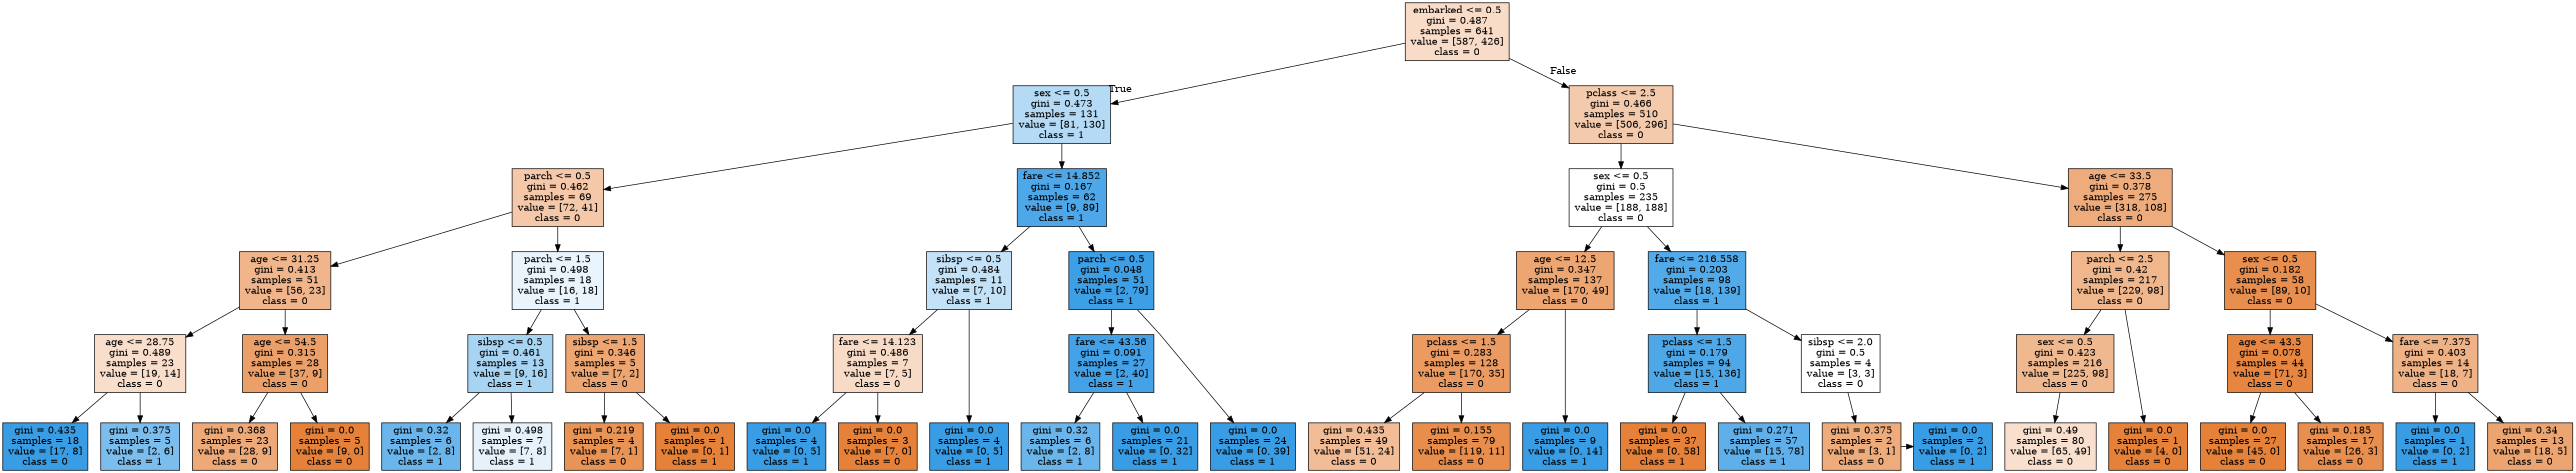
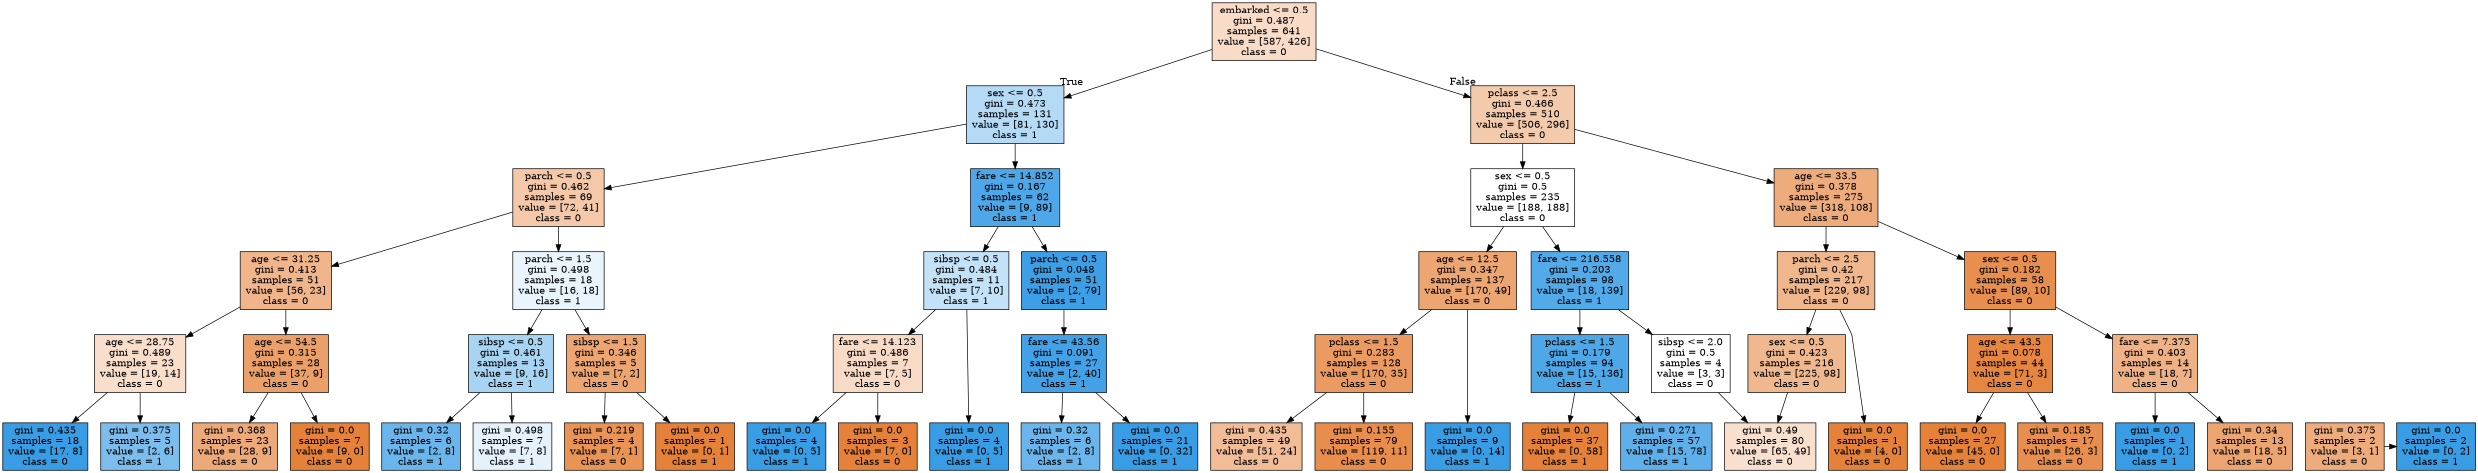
  digraph {
    ranksep=equally
    splines=polyline
    node [color=black fillcolor="#399de5ff" shape=box style=filled]
    n1 [fillcolor="#e5813946" label="embarked <= 0.5\ngini = 0.487\nsamples = 641\nvalue = [587, 426]\nclass = 0"]
    n2 [fillcolor="#399de560" label="sex <= 0.5\ngini = 0.473\nsamples = 131\nvalue = [81, 130]\nclass = 1"]
    n3 [fillcolor="#e581396a" label="pclass <= 2.5\ngini = 0.466\nsamples = 510\nvalue = [506, 296]\nclass = 0"]
    n4 [fillcolor="#e581396e" label="parch <= 0.5\ngini = 0.462\nsamples = 69\nvalue = [72, 41]\nclass = 0"]
    n5 [fillcolor="#399de5e5" label="fare <= 14.852\ngini = 0.167\nsamples = 62\nvalue = [9, 89]\nclass = 1"]
    n6 [fillcolor="#e5813900" label="sex <= 0.5\ngini = 0.5\nsamples = 235\nvalue = [188, 188]\nclass = 0"]
    n7 [fillcolor="#e58139a8" label="age <= 33.5\ngini = 0.378\nsamples = 275\nvalue = [318, 108]\nclass = 0"]
    n8 [fillcolor="#e5813996" label="age <= 31.25\ngini = 0.413\nsamples = 51\nvalue = [56, 23]\nclass = 0"]
    n9 [fillcolor="#399de51c" label="parch <= 1.5\ngini = 0.498\nsamples = 18\nvalue = [16, 18]\nclass = 1"]
    n10 [fillcolor="#399de54d" label="sibsp <= 0.5\ngini = 0.484\nsamples = 11\nvalue = [7, 10]\nclass = 1"]
    n11 [fillcolor="#399de5f9" label="parch <= 0.5\ngini = 0.048\nsamples = 51\nvalue = [2, 79]\nclass = 1"]
    n12 [fillcolor="#e58139b5" label="age <= 12.5\ngini = 0.347\nsamples = 137\nvalue = [170, 49]\nclass = 0"]
    n13 [fillcolor="#399de5de" label="fare <= 216.558\ngini = 0.203\nsamples = 98\nvalue = [18, 139]\nclass = 1"]
    n14 [fillcolor="#e5813992" label="parch <= 2.5\ngini = 0.42\nsamples = 217\nvalue = [229, 98]\nclass = 0"]
    n15 [fillcolor="#e58139e2" label="sex <= 0.5\ngini = 0.182\nsamples = 58\nvalue = [89, 10]\nclass = 0"]
    n16 [fillcolor="#e5813943" label="age <= 28.75\ngini = 0.489\nsamples = 23\nvalue = [19, 14]\nclass = 0"]
    n17 [fillcolor="#e58139c1" label="age <= 54.5\ngini = 0.315\nsamples = 28\nvalue = [37, 9]\nclass = 0"]
    n18 [fillcolor="#399de570" label="sibsp <= 0.5\ngini = 0.461\nsamples = 13\nvalue = [9, 16]\nclass = 1"]
    n19 [fillcolor="#e58139b6" label="sibsp <= 1.5\ngini = 0.346\nsamples = 5\nvalue = [7, 2]\nclass = 0"]
    n20 [fillcolor="#e5813949" label="fare <= 14.123\ngini = 0.486\nsamples = 7\nvalue = [7, 5]\nclass = 0"]
    n21 [fillcolor="#399de5f2" label="fare <= 43.56\ngini = 0.091\nsamples = 27\nvalue = [2, 40]\nclass = 1"]
    n22 [fillcolor="#e58139ca" label="pclass <= 1.5\ngini = 0.283\nsamples = 128\nvalue = [170, 35]\nclass = 0"]
    n23 [fillcolor="#399de5e3" label="pclass <= 1.5\ngini = 0.179\nsamples = 94\nvalue = [15, 136]\nclass = 1"]
    n24 [fillcolor="#e5813900" label="sibsp <= 2.0\ngini = 0.5\nsamples = 4\nvalue = [3, 3]\nclass = 0"]
    n25 [fillcolor="#e5813990" label="sex <= 0.5\ngini = 0.423\nsamples = 216\nvalue = [225, 98]\nclass = 0"]
    n26 [fillcolor="#e58139f4" label="age <= 43.5\ngini = 0.078\nsamples = 44\nvalue = [71, 3]\nclass = 0"]
    n27 [fillcolor="#e581399c" label="fare <= 7.375\ngini = 0.403\nsamples = 14\nvalue = [18, 7]\nclass = 0"]
    n28 [label="gini = 0.435\nsamples = 18\nvalue = [17, 8]\nclass = 0"]
    n29 [fillcolor="#399de5aa" label="gini = 0.375\nsamples = 5\nvalue = [2, 6]\nclass = 1"]
    n30 [fillcolor="#e58139ad" label="gini = 0.368\nsamples = 23\nvalue = [28, 9]\nclass = 0"]
-   n31 [fillcolor="#e58139ff" label="gini = 0.0\nsamples = 5\nvalue = [9, 0]\nclass = 0"]
+   n31 [fillcolor="#e58139ff" label="gini = 0.0\nsamples = 7\nvalue = [9, 0]\nclass = 0"]
    n32 [fillcolor="#399de5bf" label="gini = 0.32\nsamples = 6\nvalue = [2, 8]\nclass = 1"]
    n33 [fillcolor="#399de520" label="gini = 0.498\nsamples = 7\nvalue = [7, 8]\nclass = 1"]
    n34 [fillcolor="#e58139db" label="gini = 0.219\nsamples = 4\nvalue = [7, 1]\nclass = 0"]
    n35 [fillcolor="#e58139ff" label="gini = 0.0\nsamples = 1\nvalue = [0, 1]\nclass = 1"]
    n36 [label="gini = 0.0\nsamples = 4\nvalue = [0, 5]\nclass = 1"]
    n37 [fillcolor="#e58139ff" label="gini = 0.0\nsamples = 3\nvalue = [7, 0]\nclass = 0"]
    n38 [label="gini = 0.0\nsamples = 4\nvalue = [0, 5]\nclass = 1"]
    n39 [fillcolor="#399de5bf" label="gini = 0.32\nsamples = 6\nvalue = [2, 8]\nclass = 1"]
    n40 [label="gini = 0.0\nsamples = 21\nvalue = [0, 32]\nclass = 1"]
-   n41 [label="gini = 0.0\nsamples = 24\nvalue = [0, 39]\nclass = 1"]
    n42 [label="gini = 0.0\nsamples = 9\nvalue = [0, 14]\nclass = 1"]
    n43 [fillcolor="#e5813987" label="gini = 0.435\nsamples = 49\nvalue = [51, 24]\nclass = 0"]
    n44 [fillcolor="#e58139e7" label="gini = 0.155\nsamples = 79\nvalue = [119, 11]\nclass = 0"]
    n45 [fillcolor="#e58139ff" label="gini = 0.0\nsamples = 37\nvalue = [0, 58]\nclass = 1"]
    n46 [fillcolor="#399de5ce" label="gini = 0.271\nsamples = 57\nvalue = [15, 78]\nclass = 1"]
    n47 [fillcolor="#e58139aa" label="gini = 0.375\nsamples = 2\nvalue = [3, 1]\nclass = 0"]
    n48 [label="gini = 0.0\nsamples = 2\nvalue = [0, 2]\nclass = 1"]
    n49 [fillcolor="#e581393f" label="gini = 0.49\nsamples = 80\nvalue = [65, 49]\nclass = 0"]
    n50 [fillcolor="#e58139ff" label="gini = 0.0\nsamples = 1\nvalue = [4, 0]\nclass = 0"]
    n51 [fillcolor="#e58139ff" label="gini = 0.0\nsamples = 27\nvalue = [45, 0]\nclass = 0"]
    n52 [fillcolor="#e58139e2" label="gini = 0.185\nsamples = 17\nvalue = [26, 3]\nclass = 0"]
    n53 [label="gini = 0.0\nsamples = 1\nvalue = [0, 2]\nclass = 1"]
    n54 [fillcolor="#e58139b8" label="gini = 0.34\nsamples = 13\nvalue = [18, 5]\nclass = 0"]
    subgraph sub_1 {
      rank=same
      n1
    }
    subgraph sub_2 {
      rank=same
      n2
      n3
    }
    subgraph sub_3 {
      rank=same
      n4
      n5
      n6
      n7
    }
    subgraph sub_4 {
      rank=same
      n8
      n9
      n10
      n11
      n12
      n13
      n14
      n15
    }
    subgraph sub_5 {
      rank=same
      n16
      n17
      n18
      n19
      n20
      n21
      n22
      n23
      n24
      n25
      n26
      n27
    }
    subgraph sub_6 {
      rank=same
      n28
      n29
      n30
      n31
      n32
      n33
      n34
      n35
      n36
      n37
      n38
      n39
      n40
-     n41
      n42
      n43
      n44
      n45
      n46
      n47
      n48
      n49
      n50
      n51
      n52
      n53
      n54
    }
    n1 -> n2 [headlabel=True labelangle=45 labeldistance=2.5]
    n1 -> n3 [headlabel=False labelangle=-45 labeldistance=2.5]
    n2 -> n4
    n2 -> n5
    n3 -> n6
    n3 -> n7
    n4 -> n8
    n4 -> n9
    n5 -> n10
    n5 -> n11
    n6 -> n12
    n6 -> n13
    n7 -> n14
    n7 -> n15
    n8 -> n16
    n8 -> n17
    n9 -> n18
    n9 -> n19
    n10 -> n20
    n10 -> n38
    n11 -> n21
-   n11 -> n41
    n12 -> n22
    n12 -> n42
    n13 -> n23
    n13 -> n24
    n14 -> n25
    n14 -> n50
    n15 -> n26
    n15 -> n27
    n16 -> n28
    n16 -> n29
    n17 -> n30
    n17 -> n31
    n18 -> n32
    n18 -> n33
    n19 -> n34
    n19 -> n35
    n20 -> n36
    n20 -> n37
    n21 -> n39
    n21 -> n40
    n22 -> n43
    n22 -> n44
    n23 -> n45
    n23 -> n46
-   n24 -> n47
+   n24 -> n49
    n25 -> n49
    n26 -> n51
    n26 -> n52
    n27 -> n53
    n27 -> n54
    n47 -> n48
  }
